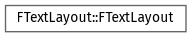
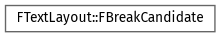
  digraph {
    rankdir=LR
    fontname="Fira Sans"
-   n1 [color=grey40 fillcolor=white fontname="Fira Sans" fontsize=10 height=0.2 label="FTextLayout::FTextLayout" shape=box style=filled width=0.4]
+   n1 [color=grey40 fillcolor=white fontname="Fira Sans" fontsize=10 height=0.2 label="FTextLayout::FBreakCandidate" shape=box style=filled width=0.4]
  }
